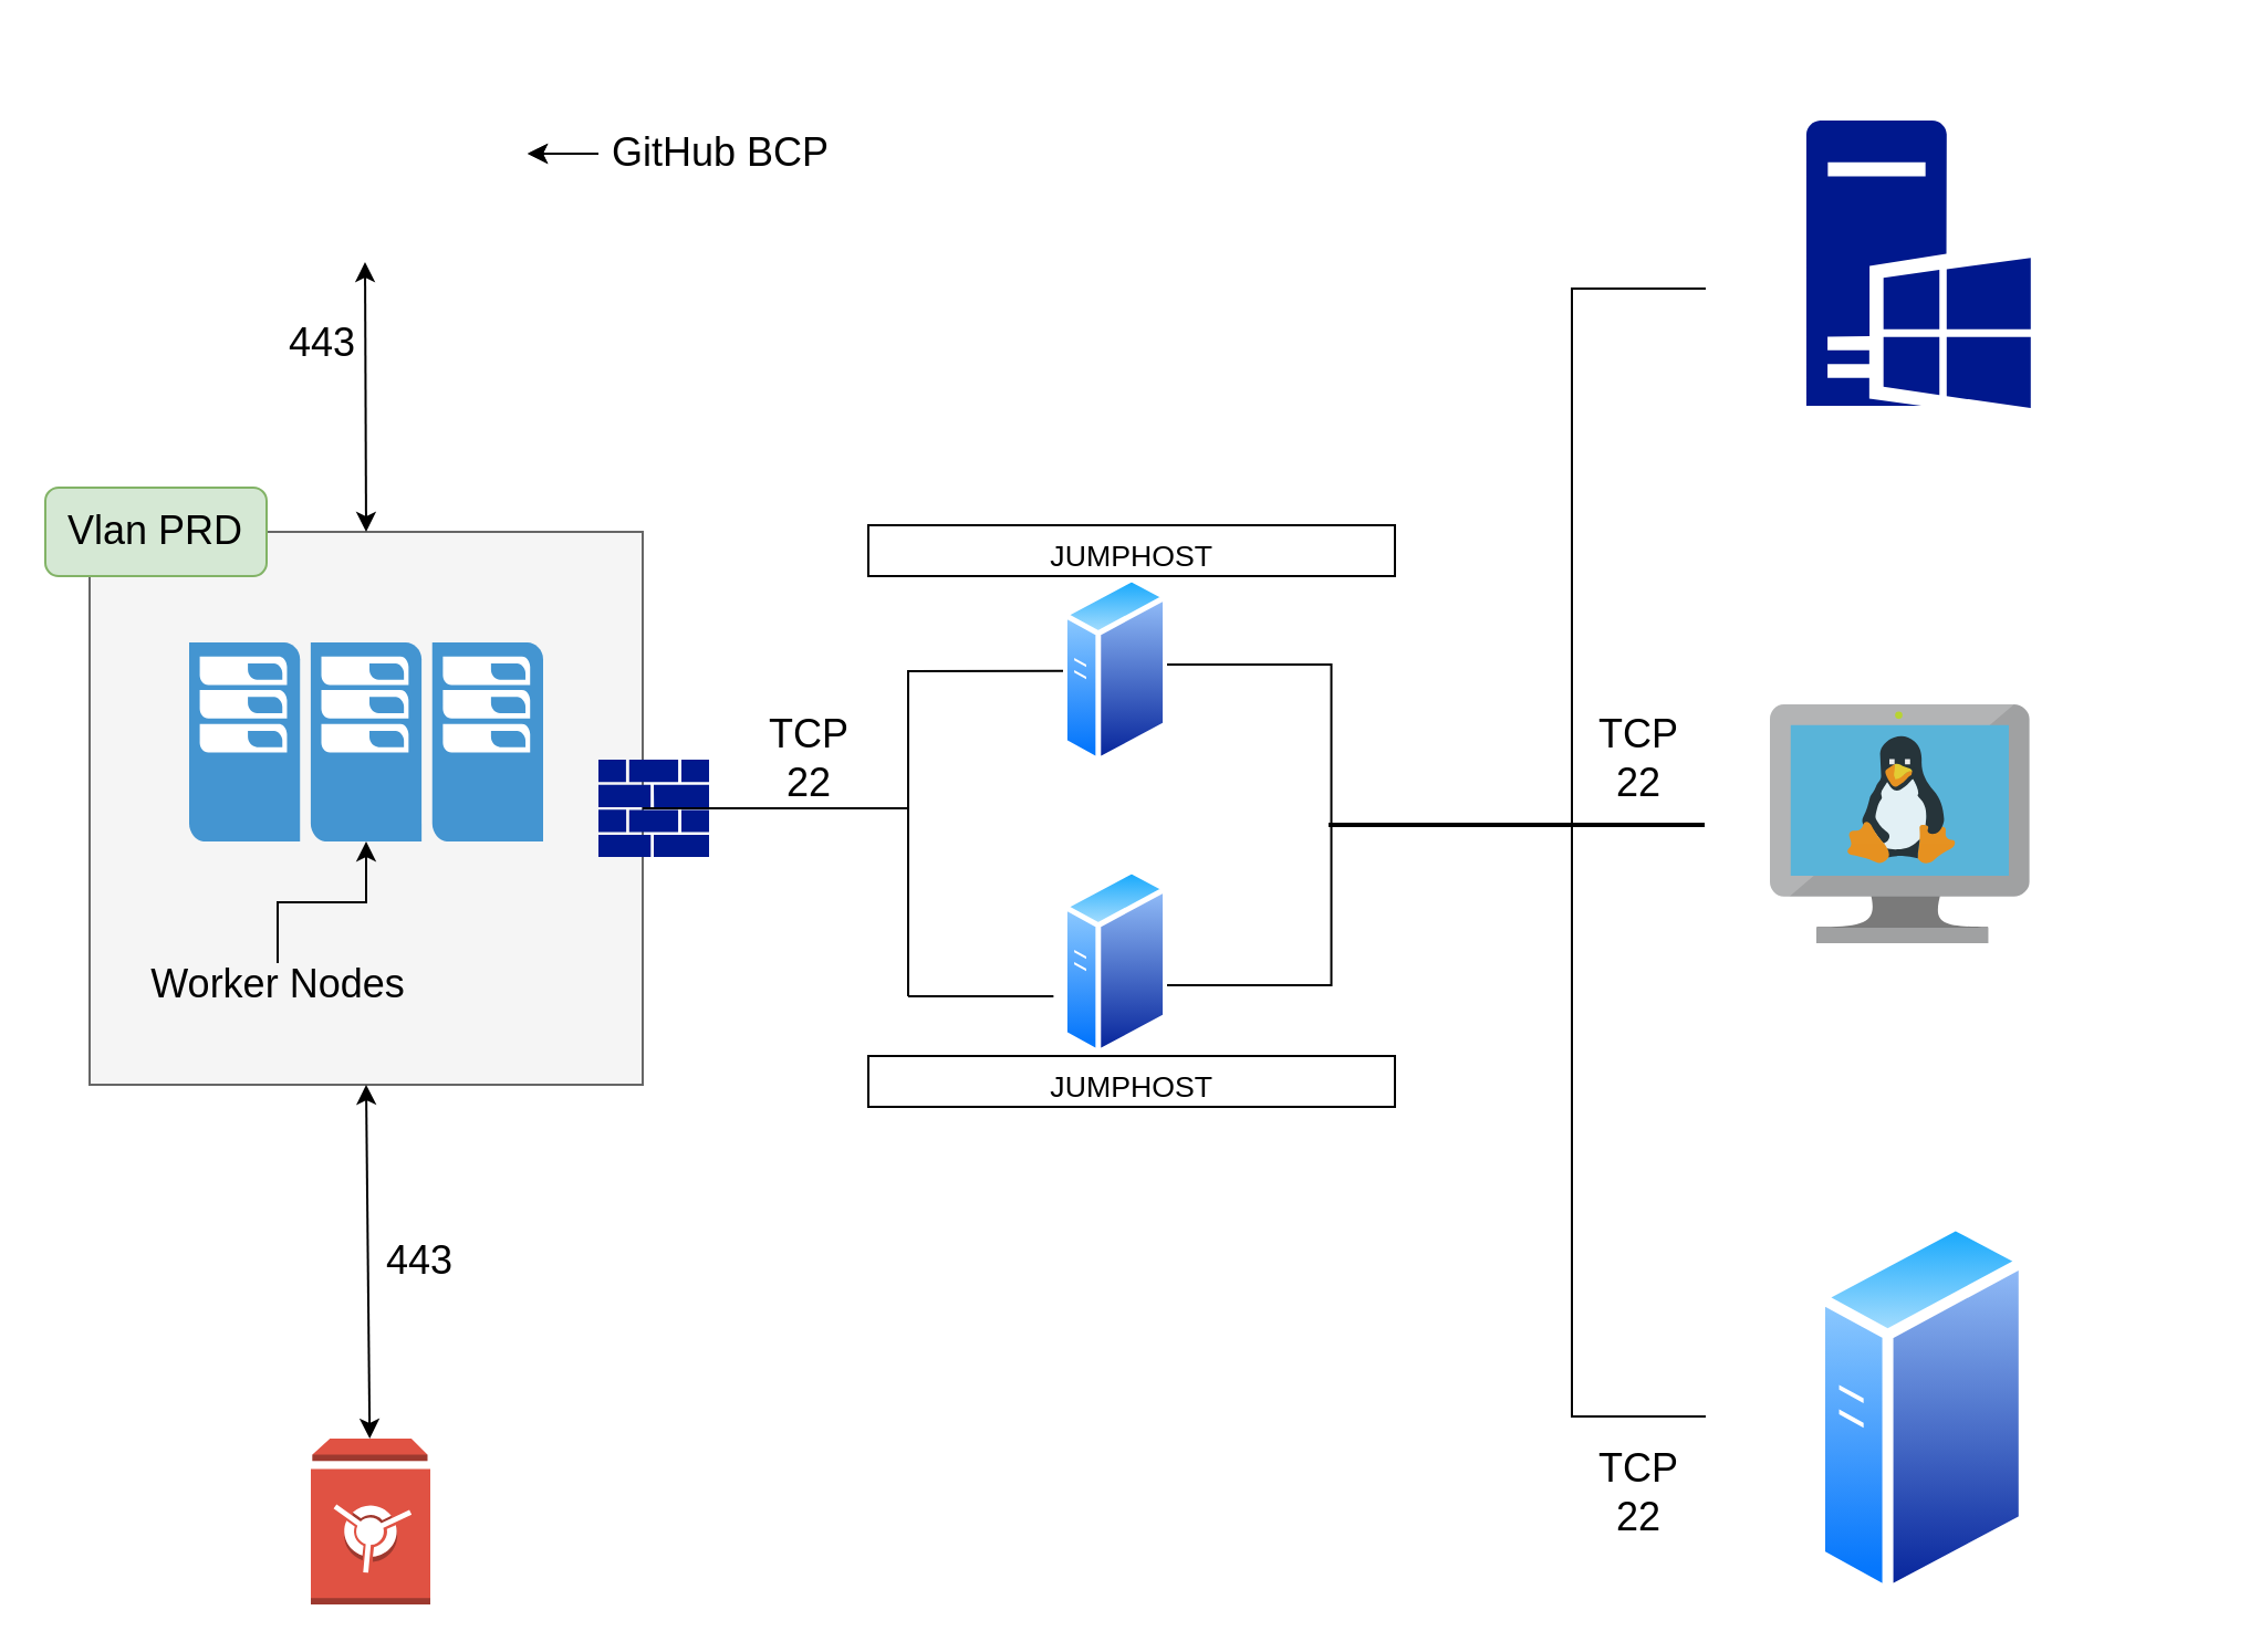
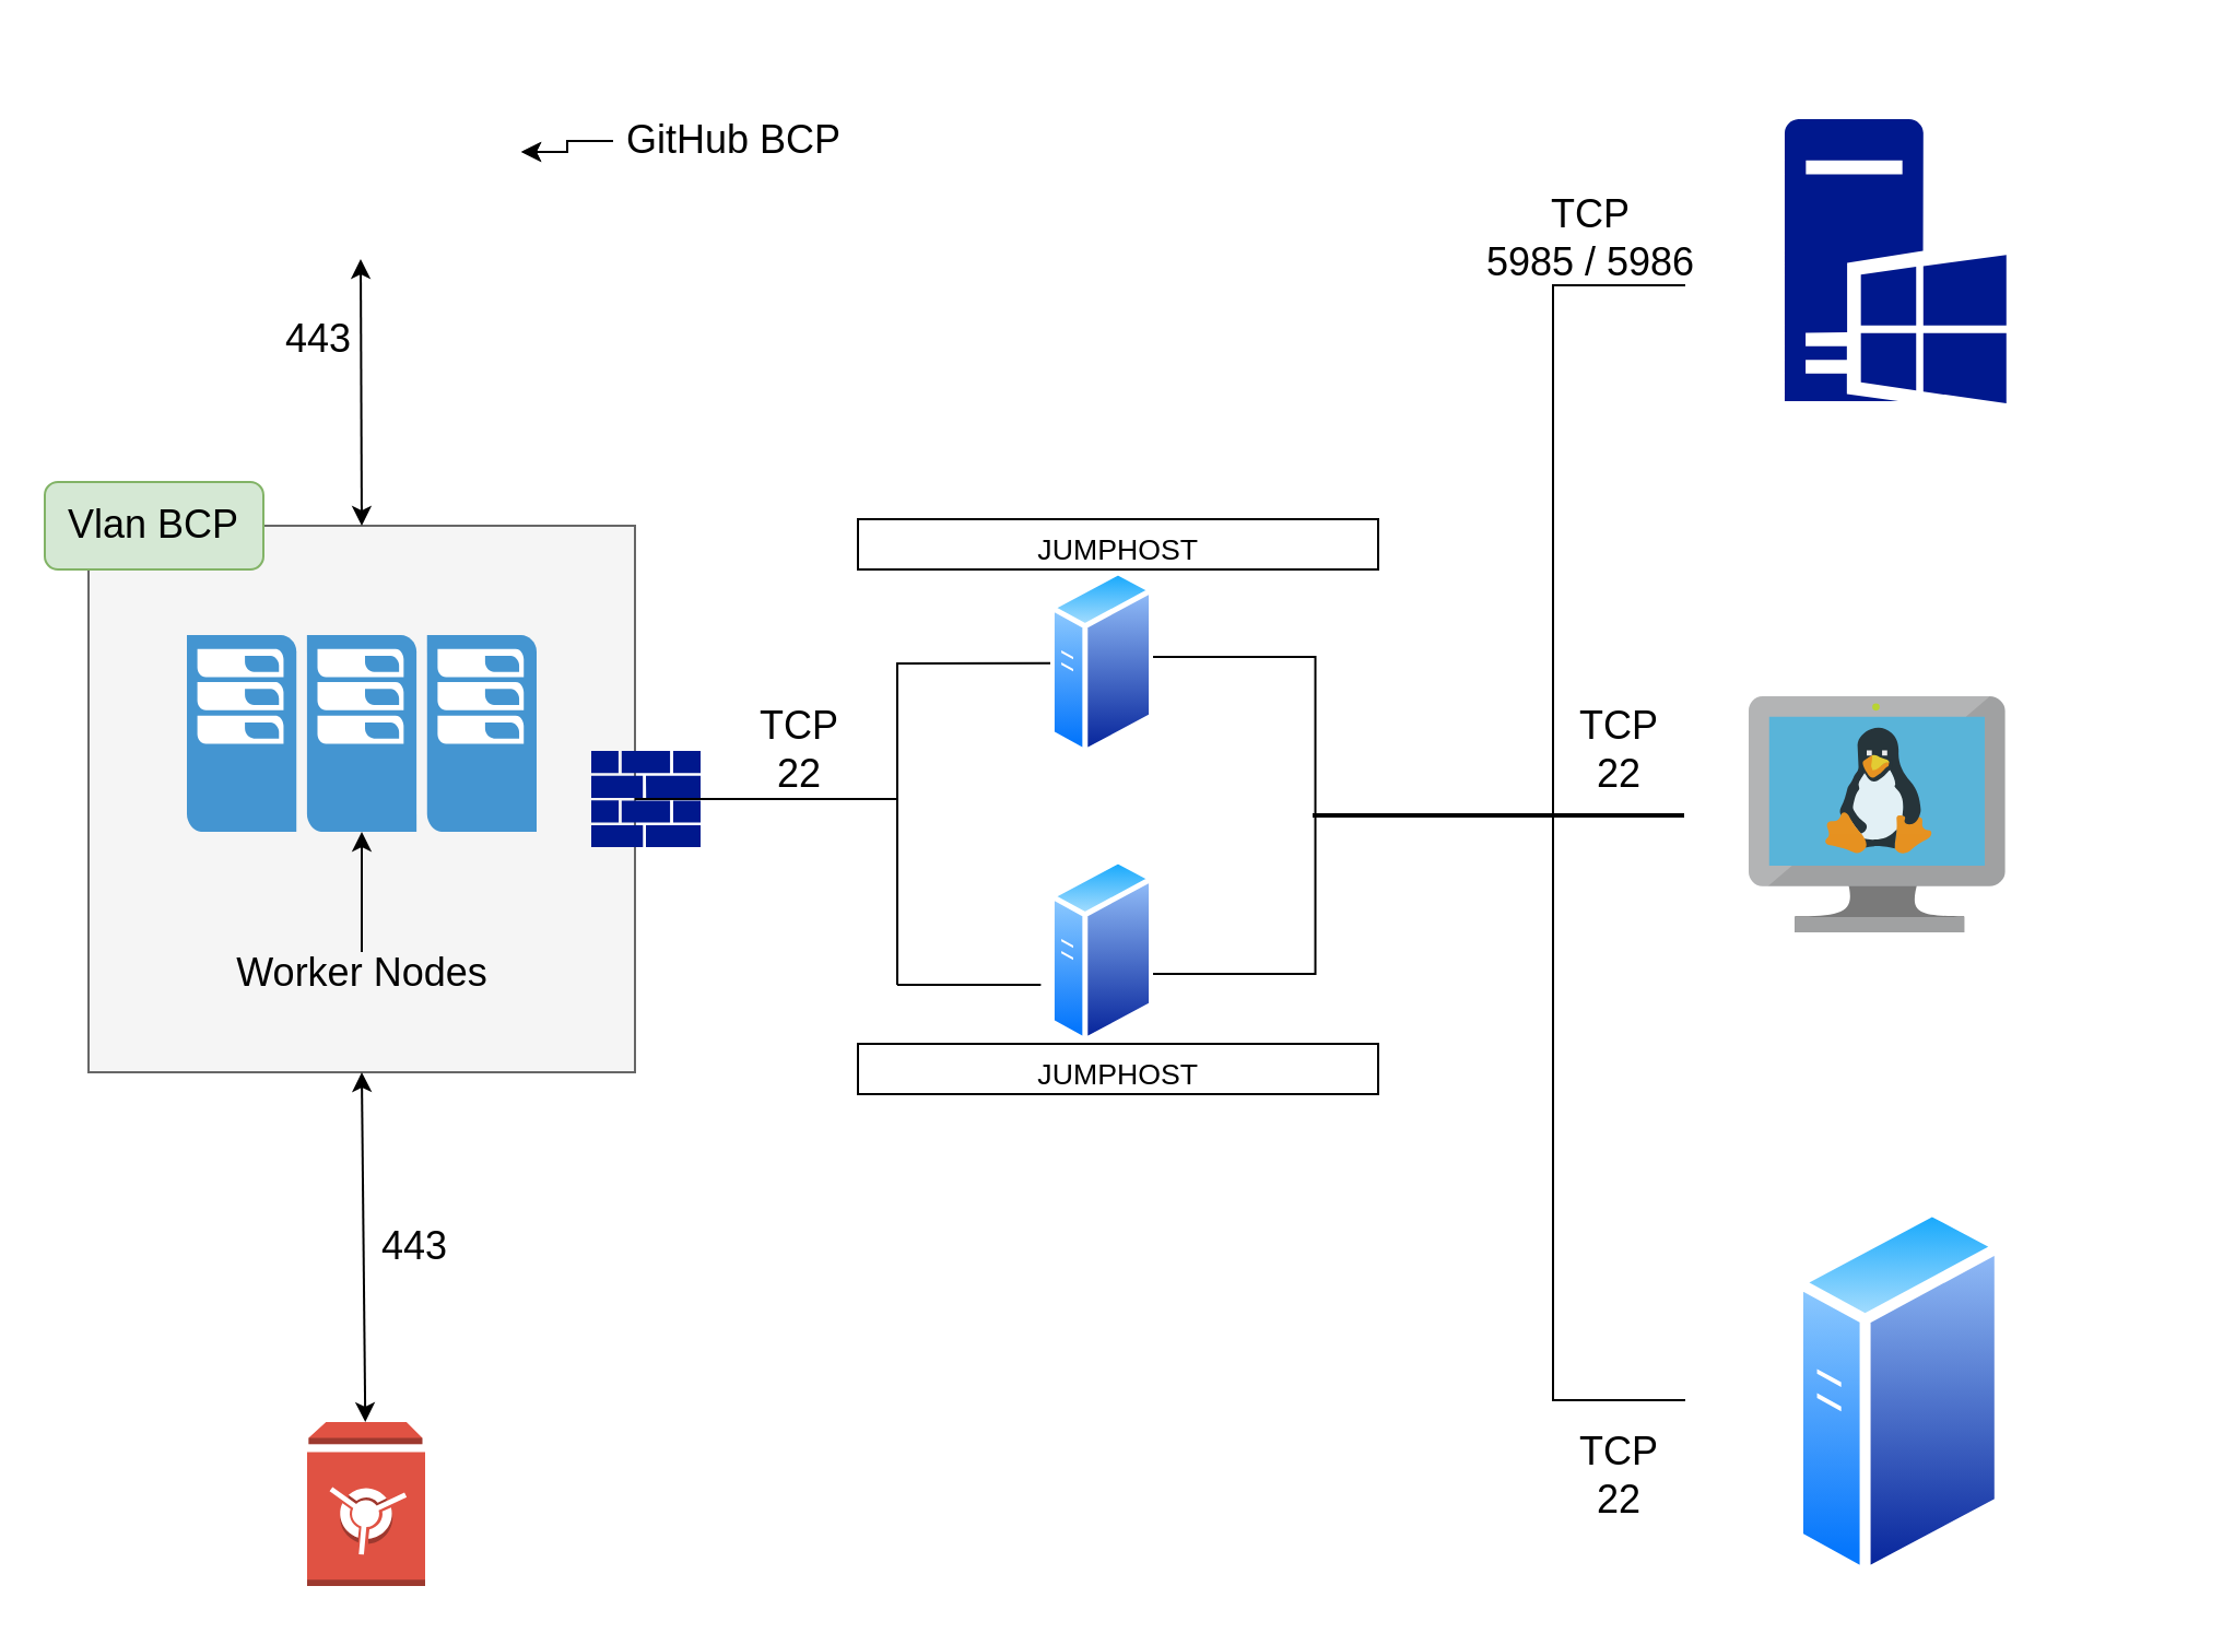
  <mxCell id="0" />
  <mxCell id="1" parent="0" />
  <mxCell id="2" value="" style="whiteSpace=wrap;html=1;aspect=fixed;fontSize=18;fillColor=#f5f5f5;fontColor=#333333;strokeColor=#666666;" vertex="1" parent="1"><mxGeometry x="40" y="240" width="250" height="250" as="geometry" /></mxCell>
  <mxCell id="3" value="" style="pointerEvents=1;shadow=0;dashed=0;html=1;strokeColor=none;fillColor=#4495D1;labelPosition=center;verticalLabelPosition=bottom;verticalAlign=top;align=center;outlineConnect=0;shape=mxgraph.veeam.cluster;" vertex="1" parent="1"><mxGeometry x="85" y="290" width="160" height="90" as="geometry" /></mxCell>
  <mxCell id="4" value="" style="edgeStyle=orthogonalEdgeStyle;rounded=0;orthogonalLoop=1;jettySize=auto;html=1;" edge="1" parent="1" source="5" target="3"><mxGeometry relative="1" as="geometry" /></mxCell>
- <mxCell id="5" value="&lt;font style=&quot;font-size: 18px&quot;&gt;Worker Nodes&lt;/font&gt;" style="text;html=1;align=center;verticalAlign=middle;resizable=0;points=[];autosize=1;strokeColor=none;fillColor=none;" vertex="1" parent="1"><mxGeometry x="60" y="435" width="130" height="20" as="geometry" /></mxCell>
- <mxCell id="6" value="Vlan PRD" style="rounded=1;whiteSpace=wrap;html=1;fontSize=18;fillColor=#d5e8d4;strokeColor=#82b366;" vertex="1" parent="1"><mxGeometry x="20" y="220" width="100" height="40" as="geometry" /></mxCell>
+ <mxCell id="5" value="&lt;font style=&quot;font-size: 18px&quot;&gt;Worker Nodes&lt;/font&gt;" style="text;html=1;align=center;verticalAlign=middle;resizable=0;points=[];autosize=1;strokeColor=none;fillColor=none;" vertex="1" parent="1"><mxGeometry x="100" y="435" width="130" height="20" as="geometry" /></mxCell>
+ <mxCell id="6" value="Vlan BCP" style="rounded=1;whiteSpace=wrap;html=1;fontSize=18;fillColor=#d5e8d4;strokeColor=#82b366;" vertex="1" parent="1"><mxGeometry x="20" y="220" width="100" height="40" as="geometry" /></mxCell>
  <mxCell id="7" value="" style="shape=image;html=1;verticalAlign=top;verticalLabelPosition=bottom;labelBackgroundColor=#ffffff;imageAspect=0;aspect=fixed;image=https://cdn2.iconfinder.com/data/icons/social-icons-circular-color/512/github-128.png;fontSize=18;" vertex="1" parent="1"><mxGeometry x="140" y="20" width="98" height="98" as="geometry" /></mxCell>
  <mxCell id="8" value="" style="edgeStyle=orthogonalEdgeStyle;rounded=0;orthogonalLoop=1;jettySize=auto;html=1;fontSize=18;" edge="1" parent="1" source="10" target="7"><mxGeometry relative="1" as="geometry" /></mxCell>
  <mxCell id="9" value="" style="edgeStyle=orthogonalEdgeStyle;rounded=0;orthogonalLoop=1;jettySize=auto;html=1;fontSize=18;" edge="1" parent="1" source="10" target="7"><mxGeometry relative="1" as="geometry" /></mxCell>
- <mxCell id="10" value="GitHub BCP" style="text;html=1;align=center;verticalAlign=middle;resizable=0;points=[];autosize=1;strokeColor=none;fillColor=none;fontSize=18;" vertex="1" parent="1"><mxGeometry x="270" y="54" width="110" height="30" as="geometry" /></mxCell>
+ <mxCell id="10" value="GitHub BCP" style="text;html=1;align=center;verticalAlign=middle;resizable=0;points=[];autosize=1;strokeColor=none;fillColor=none;fontSize=18;" vertex="1" parent="1"><mxGeometry x="280" y="49" width="110" height="30" as="geometry" /></mxCell>
  <mxCell id="11" value="" style="endArrow=classic;startArrow=classic;html=1;rounded=0;fontSize=18;entryX=0.25;entryY=1;entryDx=0;entryDy=0;exitX=0.5;exitY=0;exitDx=0;exitDy=0;" edge="1" parent="1" source="2" target="7"><mxGeometry width="50" height="50" relative="1" as="geometry"><mxPoint x="315" y="100" as="sourcePoint" /><mxPoint x="540" y="400" as="targetPoint" /></mxGeometry></mxCell>
  <mxCell id="12" value="" style="aspect=fixed;perimeter=ellipsePerimeter;html=1;align=center;shadow=0;dashed=0;spacingTop=3;image;image=img/lib/active_directory/generic_server.svg;fontSize=18;" vertex="1" parent="1"><mxGeometry x="480" y="260" width="48" height="85.71" as="geometry" /></mxCell>
  <mxCell id="13" value="" style="aspect=fixed;perimeter=ellipsePerimeter;html=1;align=center;shadow=0;dashed=0;spacingTop=3;image;image=img/lib/active_directory/generic_server.svg;fontSize=18;" vertex="1" parent="1"><mxGeometry x="480" y="392" width="48" height="85.71" as="geometry" /></mxCell>
  <mxCell id="14" value="" style="endArrow=none;html=1;rounded=0;fontSize=18;entryX=0;entryY=0.5;entryDx=0;entryDy=0;" edge="1" parent="1" target="12"><mxGeometry width="50" height="50" relative="1" as="geometry"><mxPoint x="410" y="450" as="sourcePoint" /><mxPoint x="470" y="300" as="targetPoint" /><Array as="points"><mxPoint x="410" y="303" /></Array></mxGeometry></mxCell>
  <mxCell id="15" value="" style="endArrow=none;html=1;rounded=0;fontSize=18;exitX=1;exitY=0.5;exitDx=0;exitDy=0;" edge="1" parent="1" source="2"><mxGeometry width="50" height="50" relative="1" as="geometry"><mxPoint x="490" y="400" as="sourcePoint" /><mxPoint x="410" y="365" as="targetPoint" /></mxGeometry></mxCell>
  <mxCell id="16" value="" style="endArrow=none;html=1;rounded=0;fontSize=18;entryX=-0.09;entryY=0.677;entryDx=0;entryDy=0;entryPerimeter=0;" edge="1" parent="1" target="13"><mxGeometry width="50" height="50" relative="1" as="geometry"><mxPoint x="410" y="450" as="sourcePoint" /><mxPoint x="540" y="350" as="targetPoint" /></mxGeometry></mxCell>
  <mxCell id="17" value="443" style="text;html=1;align=center;verticalAlign=middle;resizable=0;points=[];autosize=1;strokeColor=none;fillColor=none;fontSize=18;" vertex="1" parent="1"><mxGeometry x="120" y="140" width="50" height="30" as="geometry" /></mxCell>
  <mxCell id="18" value="" style="outlineConnect=0;dashed=0;verticalLabelPosition=bottom;verticalAlign=top;align=center;html=1;shape=mxgraph.aws3.vault;fillColor=#E05243;gradientColor=none;fontSize=18;" vertex="1" parent="1"><mxGeometry x="140" y="650" width="54" height="75" as="geometry" /></mxCell>
  <mxCell id="19" value="" style="endArrow=classic;startArrow=classic;html=1;rounded=0;fontSize=18;entryX=0.5;entryY=1;entryDx=0;entryDy=0;" edge="1" parent="1" source="18" target="2"><mxGeometry width="50" height="50" relative="1" as="geometry"><mxPoint x="490" y="530" as="sourcePoint" /><mxPoint x="540" y="480" as="targetPoint" /></mxGeometry></mxCell>
  <mxCell id="20" value="443" style="text;html=1;align=center;verticalAlign=middle;resizable=0;points=[];autosize=1;strokeColor=none;fillColor=none;fontSize=18;" vertex="1" parent="1"><mxGeometry x="164" y="555" width="50" height="30" as="geometry" /></mxCell>
  <mxCell id="21" value="&lt;br&gt;&lt;br&gt;&lt;br&gt;&lt;br&gt;&lt;br&gt;&lt;br&gt;&lt;table border=&quot;0&quot; cellpadding=&quot;0&quot; cellspacing=&quot;0&quot; width=&quot;239&quot; style=&quot;border-collapse: collapse ; width: 179pt&quot;&gt;&lt;colgroup&gt;&lt;col width=&quot;239&quot; style=&quot;width: 179pt&quot;&gt;&lt;/colgroup&gt;&lt;tbody&gt;&lt;tr style=&quot;height: 16pt&quot;&gt;&lt;td height=&quot;21&quot; class=&quot;xl65&quot; width=&quot;239&quot; style=&quot;padding-top: 1px ; padding-right: 1px ; padding-left: 1px ; font-size: 10pt ; font-family: &amp;#34;calibri&amp;#34; , sans-serif ; vertical-align: bottom ; border: 0.5pt solid ; text-align: center ; height: 16pt ; width: 179pt&quot;&gt;JUMPHOST&lt;br&gt;&lt;/td&gt;&lt;/tr&gt;&lt;/tbody&gt;&lt;/table&gt;" style="text;whiteSpace=wrap;html=1;fontSize=18;" vertex="1" parent="1"><mxGeometry x="390" y="100" width="120" height="190" as="geometry" /></mxCell>
  <mxCell id="22" value="&lt;br&gt;&lt;br&gt;&lt;br&gt;&lt;br&gt;&lt;br&gt;&lt;br&gt;&lt;table border=&quot;0&quot; cellpadding=&quot;0&quot; cellspacing=&quot;0&quot; width=&quot;239&quot; style=&quot;border-collapse: collapse ; width: 179pt&quot;&gt;&lt;colgroup&gt;&lt;col width=&quot;239&quot; style=&quot;width: 179pt&quot;&gt;&lt;/colgroup&gt;&lt;tbody&gt;&lt;tr style=&quot;height: 16pt&quot;&gt;&lt;td height=&quot;21&quot; class=&quot;xl65&quot; width=&quot;239&quot; style=&quot;padding-top: 1px ; padding-right: 1px ; padding-left: 1px ; font-size: 10pt ; font-family: &amp;#34;calibri&amp;#34; , sans-serif ; vertical-align: bottom ; border: 0.5pt solid ; text-align: center ; height: 16pt ; width: 179pt&quot;&gt;JUMPHOST&lt;br&gt;&lt;/td&gt;&lt;/tr&gt;&lt;/tbody&gt;&lt;/table&gt;" style="text;whiteSpace=wrap;html=1;fontSize=18;" vertex="1" parent="1"><mxGeometry x="390" y="340" width="80" height="190" as="geometry" /></mxCell>
  <mxCell id="23" value="" style="sketch=0;aspect=fixed;pointerEvents=1;shadow=0;dashed=0;html=1;strokeColor=none;labelPosition=center;verticalLabelPosition=bottom;verticalAlign=top;align=center;fillColor=#00188D;shape=mxgraph.mscae.enterprise.firewall;fontSize=18;" vertex="1" parent="1"><mxGeometry x="270" y="343" width="50" height="44" as="geometry" /></mxCell>
  <mxCell id="24" value="" style="shape=partialRectangle;whiteSpace=wrap;html=1;bottom=1;right=1;left=1;top=0;fillColor=none;routingCenterX=-0.5;fontSize=18;rotation=-90;" vertex="1" parent="1"><mxGeometry x="491.88" y="335.63" width="145" height="73.75" as="geometry" /></mxCell>
  <mxCell id="25" value="" style="line;strokeWidth=2;html=1;fontSize=18;" vertex="1" parent="1"><mxGeometry x="600" y="367.51" width="110" height="10" as="geometry" /></mxCell>
  <mxCell id="26" value="" style="shape=partialRectangle;whiteSpace=wrap;html=1;bottom=1;right=1;left=1;top=0;fillColor=none;routingCenterX=-0.5;fontSize=18;rotation=90;" vertex="1" parent="1"><mxGeometry x="485" y="355" width="510" height="60" as="geometry" /></mxCell>
  <mxCell id="27" value="" style="sketch=0;aspect=fixed;pointerEvents=1;shadow=0;dashed=0;html=1;strokeColor=none;labelPosition=center;verticalLabelPosition=bottom;verticalAlign=top;align=center;fillColor=#00188D;shape=mxgraph.mscae.enterprise.windows_server;fontSize=18;" vertex="1" parent="1"><mxGeometry x="815.99" y="54" width="101.4" height="130" as="geometry" /></mxCell>
+ <mxCell id="28" value="TCP&lt;br&gt;5985 / 5986" style="text;html=1;align=center;verticalAlign=middle;resizable=0;points=[];autosize=1;strokeColor=none;fillColor=none;fontSize=18;" vertex="1" parent="1"><mxGeometry x="672" y="84" width="110" height="50" as="geometry" /></mxCell>
  <mxCell id="29" value="" style="sketch=0;aspect=fixed;html=1;points=[];align=center;image;fontSize=12;image=img/lib/mscae/VM_Linux.svg;" vertex="1" parent="1"><mxGeometry x="800" y="318.51" width="117.39" height="108" as="geometry" /></mxCell>
  <mxCell id="30" value="TCP&lt;br&gt;22" style="text;html=1;align=center;verticalAlign=middle;resizable=0;points=[];autosize=1;strokeColor=none;fillColor=none;fontSize=18;" vertex="1" parent="1"><mxGeometry x="715" y="317.51" width="50" height="50" as="geometry" /></mxCell>
  <mxCell id="31" value="" style="aspect=fixed;perimeter=ellipsePerimeter;html=1;align=center;shadow=0;dashed=0;spacingTop=3;image;image=img/lib/active_directory/generic_server.svg;fontSize=18;" vertex="1" parent="1"><mxGeometry x="820" y="550" width="97.39" height="173.91" as="geometry" /></mxCell>
  <mxCell id="32" value="TCP&lt;br&gt;22" style="text;html=1;align=center;verticalAlign=middle;resizable=0;points=[];autosize=1;strokeColor=none;fillColor=none;fontSize=18;" vertex="1" parent="1"><mxGeometry x="715" y="650" width="50" height="50" as="geometry" /></mxCell>
  <mxCell id="33" value="TCP&lt;br&gt;22" style="text;html=1;align=center;verticalAlign=middle;resizable=0;points=[];autosize=1;strokeColor=none;fillColor=none;fontSize=18;" vertex="1" parent="1"><mxGeometry x="340" y="317.51" width="50" height="50" as="geometry" /></mxCell>
  <mxCell id="34" value="" style="line;strokeWidth=2;html=1;fontSize=18;" vertex="1" parent="1"><mxGeometry x="705.99" y="367.51" width="64.01" height="10" as="geometry" /></mxCell>
